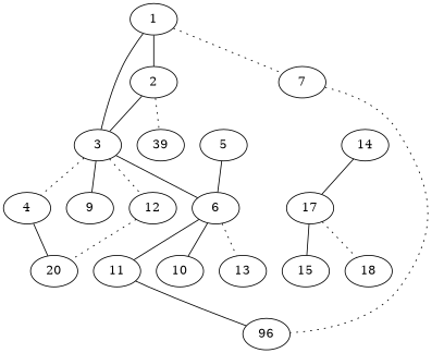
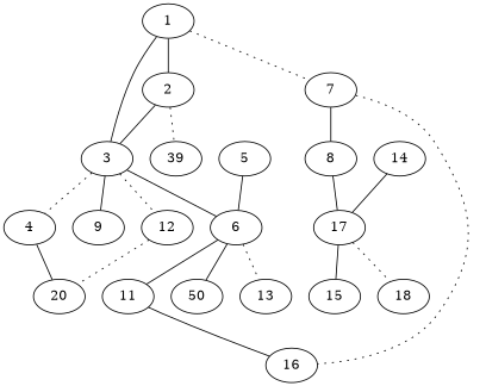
  graph {
    edge [style=solid]
    1
    2
    3
    7
    n5 [label=39]
    4
    9
    12
    6
-   16 [label=96]
+   8
+   16
    20
    11
    17
    14
    5
-   10
+   10 [label=50]
    13
    15
    18
    1 -- 2
    1 -- 3
    1 -- 7 [style=dotted]
    2 -- 3
    2 -- n5 [style=dotted]
    3 -- 4 [style=dotted]
    3 -- 9
    3 -- 12 [style=dotted]
    3 -- 6
+   7 -- 8
    7 -- 16 [style=dotted]
    4 -- 20
    12 -- 20 [style=dotted]
    6 -- 11
    6 -- 10
    6 -- 13 [style=dotted]
+   8 -- 17
    11 -- 16
    17 -- 15
    17 -- 18 [style=dotted]
    14 -- 17
    5 -- 6
  }
